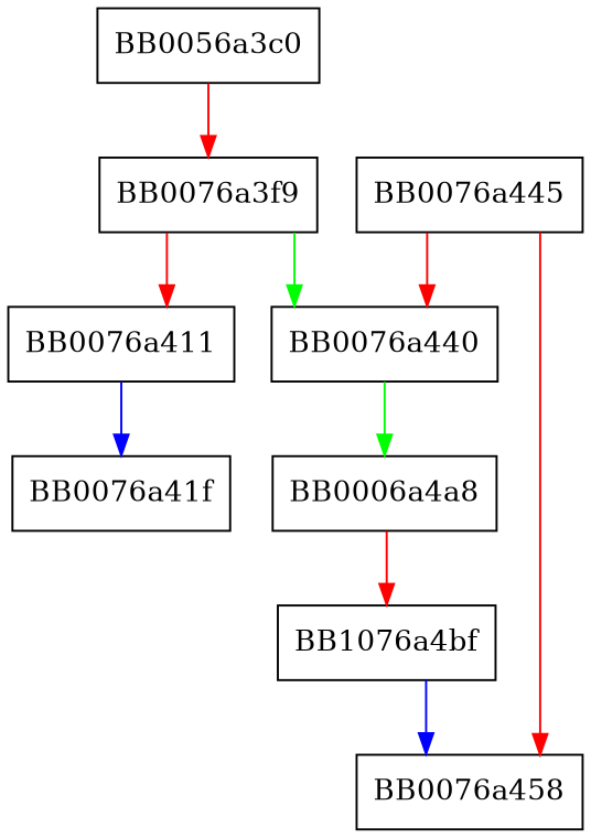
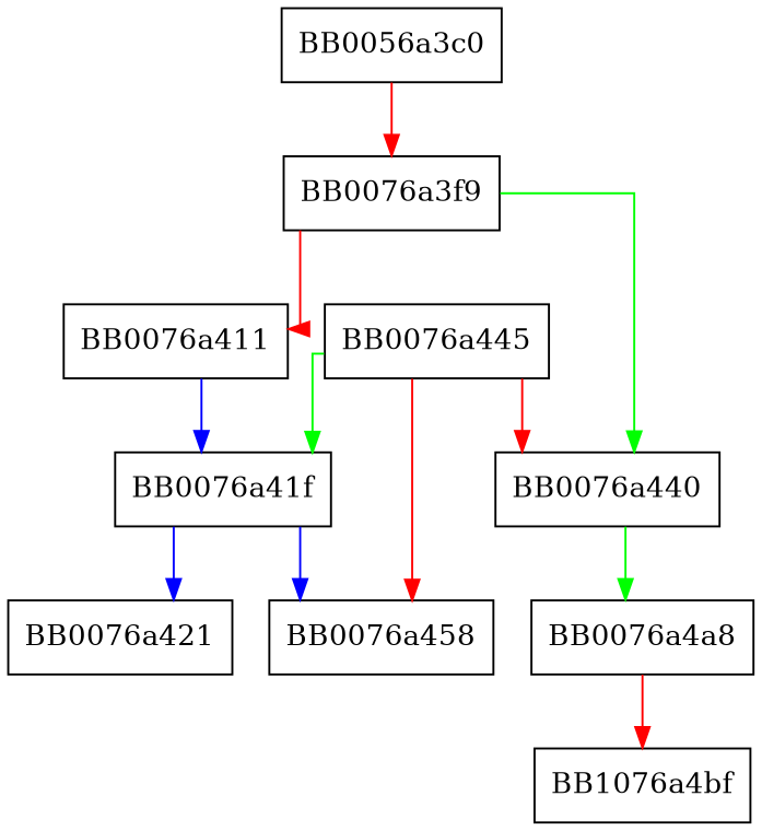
  digraph {
    splines=ortho
    node [shape=box]
    edge [color=red]
    n1 [label=BB0056a3c0]
    BB0076a3f9
    BB0076a440
    BB0076a411
-   BB0076a4a8 [label=BB0006a4a8]
+   BB0076a4a8
    BB0076a41f
    n7 [label=BB1076a4bf]
    BB0076a445
    BB0076a458
+   BB0076a421
    n1 -> BB0076a3f9
    BB0076a3f9 -> BB0076a440 [color=green]
    BB0076a3f9 -> BB0076a411
    BB0076a440 -> BB0076a4a8 [color=green]
    BB0076a411 -> BB0076a41f [color=blue]
    BB0076a4a8 -> n7
-   n7 -> BB0076a458 [color=blue]
+   BB0076a41f -> BB0076a421 [color=blue]
+   BB0076a41f -> BB0076a458 [color=blue]
    BB0076a445 -> BB0076a440
+   BB0076a445 -> BB0076a41f [color=green]
    BB0076a445 -> BB0076a458
  }
